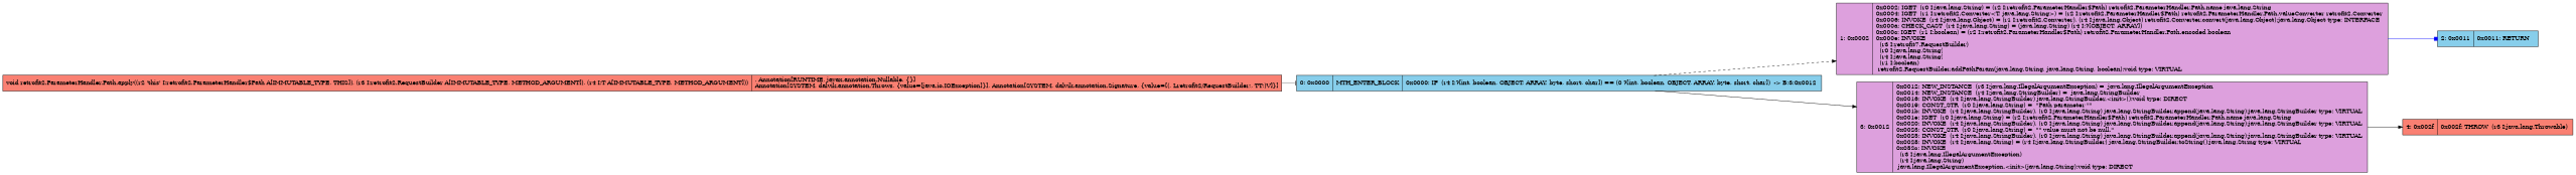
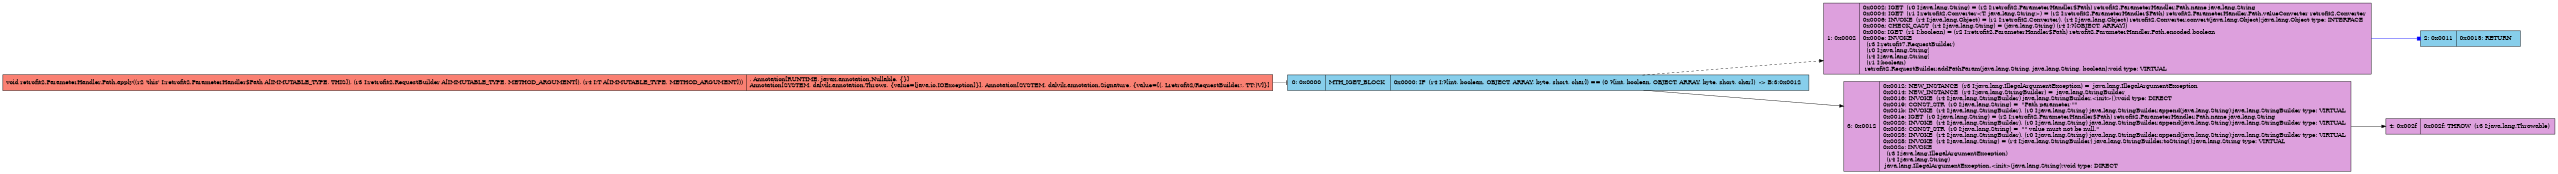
  digraph {
    rankdir=LR
    node [fillcolor=skyblue shape=record style=filled]
    edge [arrowhead=normal color=black]
-   n1 [label="{0\:\ 0x0000|MTH_ENTER_BLOCK\l|0x0000: IF  (r4 I:?[int, boolean, OBJECT, ARRAY, byte, short, char]) == (0 ?[int, boolean, OBJECT, ARRAY, byte, short, char])  \-\> B:3:0x0012 \l}"]
+   n1 [label="{0\:\ 0x0000|MTH_IGET_BLOCK\l|0x0000: IF  (r4 I:?[int, boolean, OBJECT, ARRAY, byte, short, char]) == (0 ?[int, boolean, OBJECT, ARRAY, byte, short, char])  \-\> B:3:0x0012 \l}"]
    n2 [fillcolor=plum label="{1\:\ 0x0002|0x0002: IGET  (r0 I:java.lang.String) = (r2 I:retrofit2.ParameterHandler$Path) retrofit2.ParameterHandler.Path.name java.lang.String \l0x0004: IGET  (r1 I:retrofit2.Converter\<T, java.lang.String\>) = (r2 I:retrofit2.ParameterHandler$Path) retrofit2.ParameterHandler.Path.valueConverter retrofit2.Converter \l0x0006: INVOKE  (r4 I:java.lang.Object) = (r1 I:retrofit2.Converter), (r4 I:java.lang.Object) retrofit2.Converter.convert(java.lang.Object):java.lang.Object type: INTERFACE \l0x000a: CHECK_CAST  (r4 I:java.lang.String) = (java.lang.String) (r4 I:?[OBJECT, ARRAY]) \l0x000c: IGET  (r1 I:boolean) = (r2 I:retrofit2.ParameterHandler$Path) retrofit2.ParameterHandler.Path.encoded boolean \l0x000e: INVOKE  \l  (r3 I:retrofit7.RequestBuilder)\l  (r0 I:java.lang.String)\l  (r4 I:java.lang.String)\l  (r1 I:boolean)\l retrofit2.RequestBuilder.addPathParam(java.lang.String, java.lang.String, boolean):void type: VIRTUAL \l}"]
-   n3 [fillcolor=plum label="{3\:\ 0x0012|0x0012: NEW_INSTANCE  (r3 I:java.lang.IllegalArgumentException) =  java.lang.IllegalArgumentException \l0x0014: NEW_INSTANCE  (r4 I:java.lang.StringBuilder) =  java.lang.StringBuilder \l0x0016: INVOKE  (r4 I:java.lang.StringBuilder) java.lang.StringBuilder.\<init\>():void type: DIRECT \l0x0019: CONST_STR  (r0 I:java.lang.String) =  \"Path parameter \"\" \l0x001b: INVOKE  (r4 I:java.lang.StringBuilder), (r0 I:java.lang.String) java.lang.StringBuilder.append(java.lang.String):java.lang.StringBuilder type: VIRTUAL \l0x001e: IGET  (r0 I:java.lang.String) = (r2 I:retrofit2.ParameterHandler$Path) retrofit2.ParameterHandler.Path.name java.lang.String \l0x0020: INVOKE  (r4 I:java.lang.StringBuilder), (r0 I:java.lang.String) java.lang.StringBuilder.append(java.lang.String):java.lang.StringBuilder type: VIRTUAL \l0x0023: CONST_STR  (r0 I:java.lang.String) =  \"\" value must not be null.\" \l0x0025: INVOKE  (r4 I:java.lang.StringBuilder), (r0 I:java.lang.String) java.lang.StringBuilder.append(java.lang.String):java.lang.StringBuilder type: VIRTUAL \l0x0028: INVOKE  (r4 I:java.lang.String) = (r4 I:java.lang.StringBuilder) java.lang.StringBuilder.toString():java.lang.String type: VIRTUAL \l0x052c: INVOKE  \l  (r3 I:java.lang.IllegalArgumentException)\l  (r4 I:java.lang.String)\l java.lang.IllegalArgumentException.\<init\>(java.lang.String):void type: DIRECT \l}"]
-   n4 [label="{2\:\ 0x0011|0x0011: RETURN   \l}"]
-   n5 [fillcolor=salmon label="{4\:\ 0x002f|0x002f: THROW  (r3 I:java.lang.Throwable) \l}"]
+   n3 [fillcolor=plum label="{3\:\ 0x0012|0x0012: NEW_INSTANCE  (r3 I:java.lang.IllegalArgumentException) =  java.lang.IllegalArgumentException \l0x0014: NEW_INSTANCE  (r4 I:java.lang.StringBuilder) =  java.lang.StringBuilder \l0x0016: INVOKE  (r4 I:java.lang.StringBuilder) java.lang.StringBuilder.\<init\>():void type: DIRECT \l0x0019: CONST_STR  (r0 I:java.lang.String) =  \"Path parameter \"\" \l0x001b: INVOKE  (r4 I:java.lang.StringBuilder), (r0 I:java.lang.String) java.lang.StringBuilder.append(java.lang.String):java.lang.StringBuilder type: VIRTUAL \l0x001e: IGET  (r0 I:java.lang.String) = (r2 I:retrofit2.ParameterHandler$Path) retrofit2.ParameterHandler.Path.name java.lang.String \l0x0020: INVOKE  (r4 I:java.lang.StringBuilder), (r0 I:java.lang.String) java.lang.StringBuilder.append(java.lang.String):java.lang.StringBuilder type: VIRTUAL \l0x0023: CONST_STR  (r0 I:java.lang.String) =  \"\" value must not be null.\" \l0x0025: INVOKE  (r4 I:java.lang.StringBuilder), (r0 I:java.lang.String) java.lang.StringBuilder.append(java.lang.String):java.lang.StringBuilder type: VIRTUAL \l0x0028: INVOKE  (r4 I:java.lang.String) = (r4 I:java.lang.StringBuilder) java.lang.StringBuilder.toString():java.lang.String type: VIRTUAL \l0x002c: INVOKE  \l  (r3 I:java.lang.IllegalArgumentException)\l  (r4 I:java.lang.String)\l java.lang.IllegalArgumentException.\<init\>(java.lang.String):void type: DIRECT \l}"]
+   n4 [label="{2\:\ 0x0011|0x0015: RETURN   \l}"]
+   n5 [fillcolor=plum label="{4\:\ 0x002f|0x002f: THROW  (r3 I:java.lang.Throwable) \l}"]
    n6 [fillcolor=salmon label="{void retrofit2.ParameterHandler.Path.apply((r2 'this' I:retrofit2.ParameterHandler$Path A[IMMUTABLE_TYPE, THIS]), (r3 I:retrofit2.RequestBuilder A[IMMUTABLE_TYPE, METHOD_ARGUMENT]), (r4 I:T A[IMMUTABLE_TYPE, METHOD_ARGUMENT]))  | , Annotation[RUNTIME, javax.annotation.Nullable, \{\}]\lAnnotation[SYSTEM, dalvik.annotation.Throws, \{value=[java.io.IOException]\}], Annotation[SYSTEM, dalvik.annotation.Signature, \{value=[(, Lretrofit2\/RequestBuilder;, TT;)V]\}]\l}"]
    n1 -> n2 [style=dashed]
    n1 -> n3
    n2 -> n4 [arrowhead=box color=blue]
    n3 -> n5
    n6 -> n1 [arrowhead=tee color=gray40]
  }
